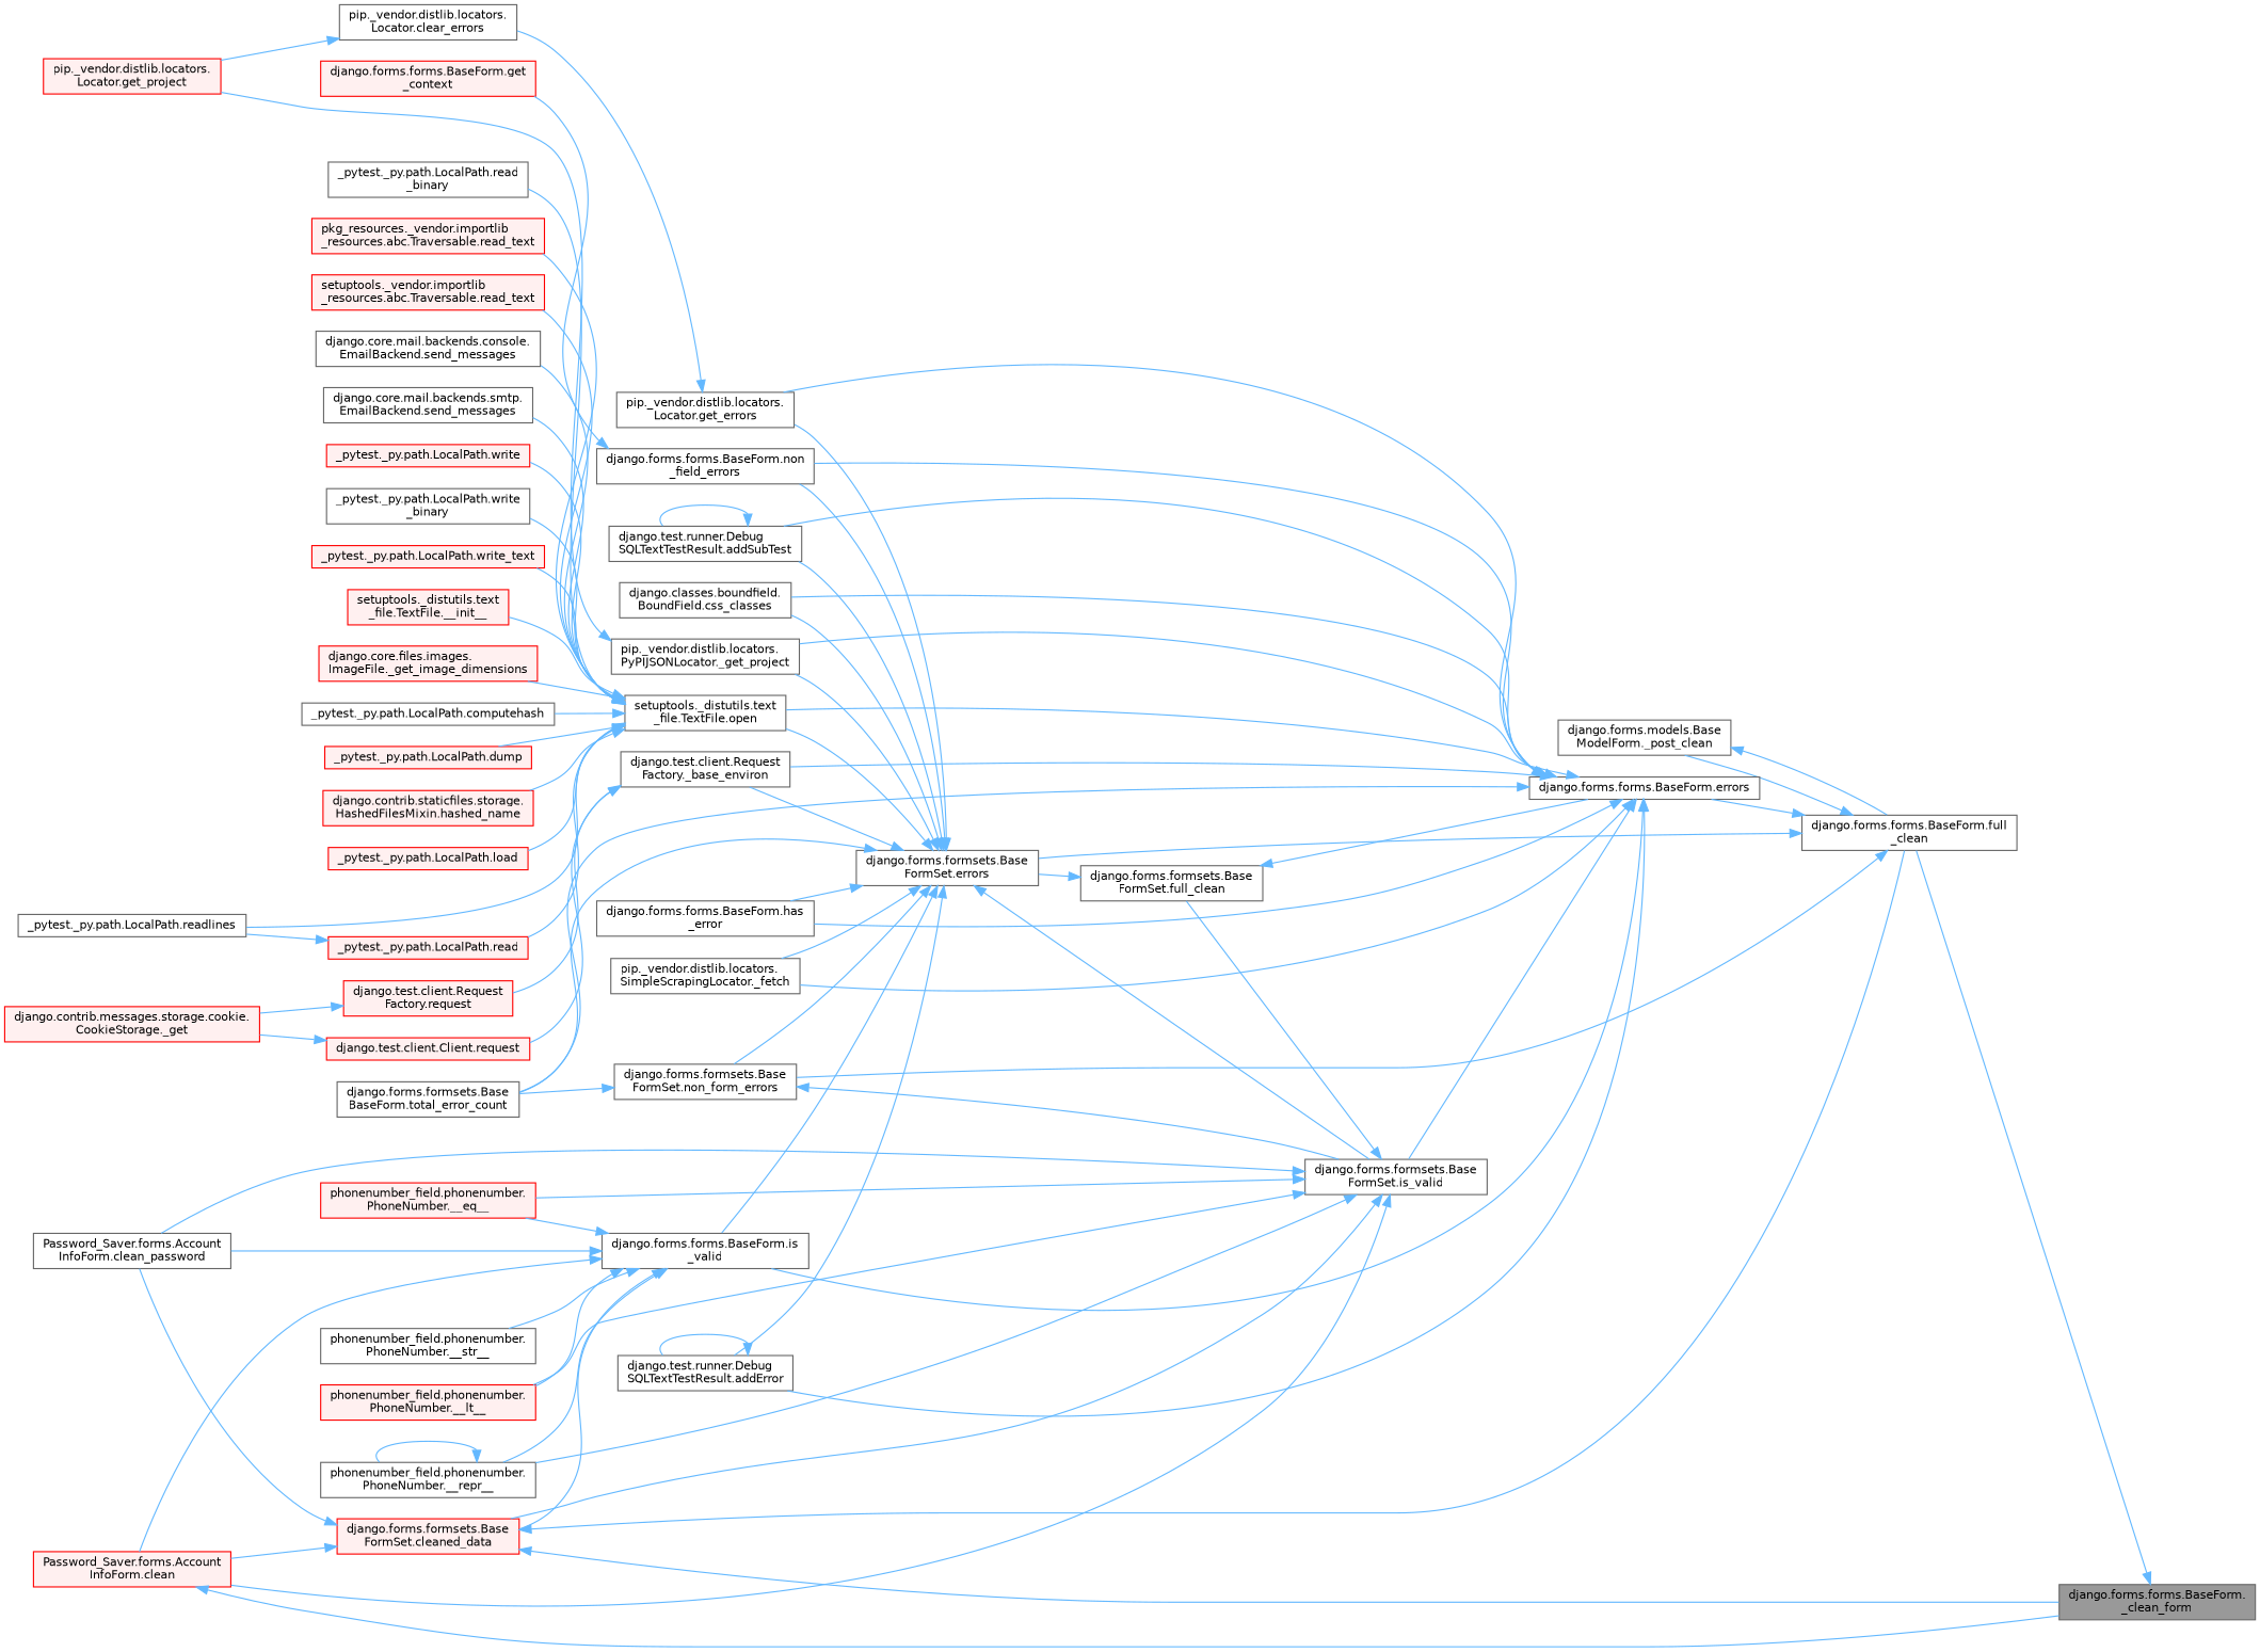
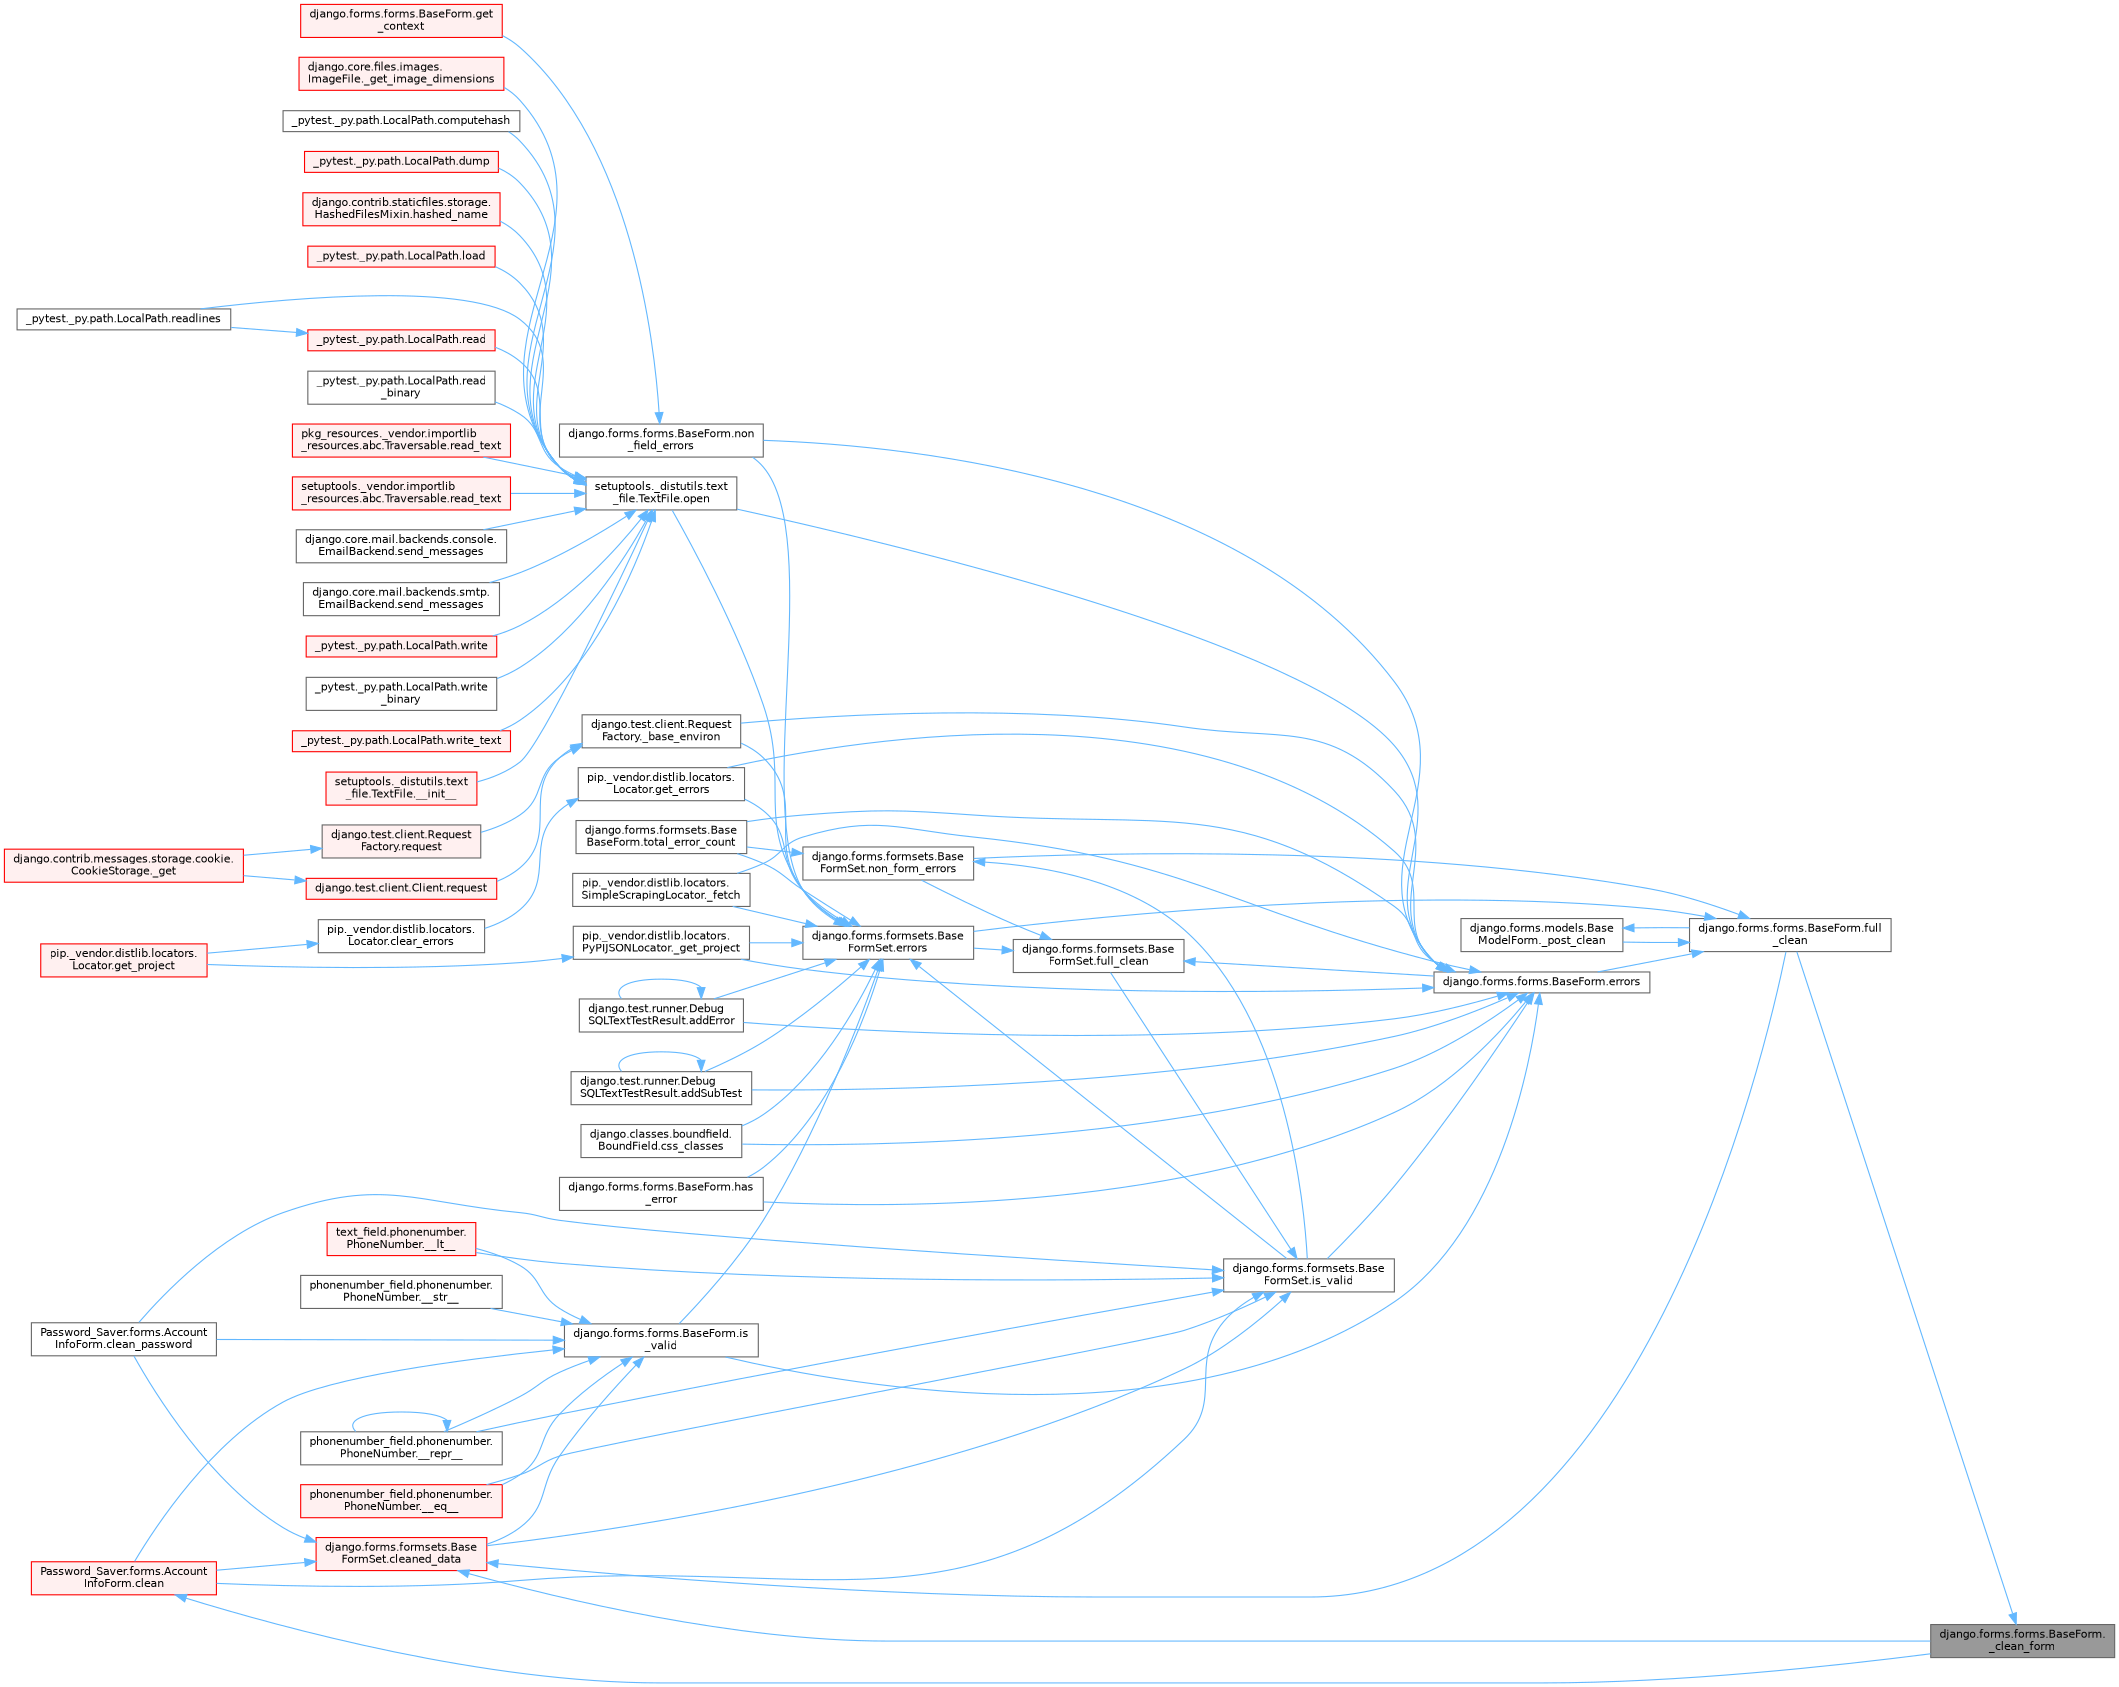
  digraph {
    rankdir=RL
    node [color=grey40 fillcolor=white fontname=Helvetica fontsize=10 shape=box style=filled]
    edge [color=steelblue1 dir=back fontname=Helvetica fontsize=10 labelfontname=Helvetica labelfontsize=10 style=solid]
    n1 [color=gray40 fillcolor=grey60 fontcolor=black height=0.2 label="django.forms.forms.BaseForm.\l_clean_form" width=0.4]
    n2 [height=0.2 label="django.forms.forms.BaseForm.full\l_clean" width=0.4]
    n3 [height=0.2 label="django.forms.models.Base\lModelForm._post_clean" width=0.4]
    n4 [height=0.2 label="django.forms.forms.BaseForm.errors" width=0.4]
    n5 [height=0.2 label="django.forms.formsets.Base\lFormSet.errors" width=0.4]
    n6 [height=0.2 label="django.forms.formsets.Base\lFormSet.non_form_errors" width=0.4]
    n7 [height=0.2 label="django.test.client.Request\lFactory._base_environ" width=0.4]
    n8 [height=0.2 label="pip._vendor.distlib.locators.\lSimpleScrapingLocator._fetch" width=0.4]
    n9 [height=0.2 label="pip._vendor.distlib.locators.\lPyPIJSONLocator._get_project" width=0.4]
    n10 [height=0.2 label="django.test.runner.Debug\lSQLTextTestResult.addError" width=0.4]
    n11 [height=0.2 label="django.test.runner.Debug\lSQLTextTestResult.addSubTest" width=0.4]
    n12 [height=0.2 label="django.classes.boundfield.\lBoundField.css_classes" width=0.4]
    n13 [height=0.2 label="pip._vendor.distlib.locators.\lLocator.get_errors" width=0.4]
    n14 [height=0.2 label="django.forms.forms.BaseForm.has\l_error" width=0.4]
    n15 [height=0.2 label="django.forms.forms.BaseForm.is\l_valid" width=0.4]
    n16 [height=0.2 label="django.forms.formsets.Base\lFormSet.is_valid" width=0.4]
    n17 [height=0.2 label="django.forms.forms.BaseForm.non\l_field_errors" width=0.4]
    n18 [height=0.2 label="setuptools._distutils.text\l_file.TextFile.open" width=0.4]
    n19 [height=0.2 label="django.forms.formsets.Base\lBaseForm.total_error_count" width=0.4]
    n20 [color=red fillcolor="#FFF0F0" height=0.2 label="django.test.client.Client.request" width=0.4]
-   n21 [color=red fillcolor="#FFF0F0" height=0.2 label="django.test.client.Request\lFactory.request" width=0.4]
+   n21 [fillcolor="#FFF0F0" height=0.2 label="django.test.client.Request\lFactory.request" width=0.4]
    n22 [color=red fillcolor="#FFF0F0" height=0.2 label="pip._vendor.distlib.locators.\lLocator.get_project" width=0.4]
    n23 [height=0.2 label="pip._vendor.distlib.locators.\lLocator.clear_errors" width=0.4]
    n24 [color=red fillcolor="#FFF0F0" height=0.2 label="phonenumber_field.phonenumber.\lPhoneNumber.__eq__" width=0.4]
-   n25 [color=red fillcolor="#FFF0F0" height=0.2 label="phonenumber_field.phonenumber.\lPhoneNumber.__lt__" width=0.4]
+   n25 [color=red fillcolor="#FFF0F0" height=0.2 label="text_field.phonenumber.\lPhoneNumber.__lt__" width=0.4]
    n26 [height=0.2 label="phonenumber_field.phonenumber.\lPhoneNumber.__repr__" width=0.4]
    n27 [height=0.2 label="phonenumber_field.phonenumber.\lPhoneNumber.__str__" width=0.4]
    n28 [color=red fillcolor="#FFF0F0" height=0.2 label="Password_Saver.forms.Account\lInfoForm.clean" width=0.4]
    n29 [height=0.2 label="Password_Saver.forms.Account\lInfoForm.clean_password" width=0.4]
    n30 [color=red fillcolor="#FFF0F0" height=0.2 label="django.forms.formsets.Base\lFormSet.cleaned_data" width=0.4]
    n31 [height=0.2 label="django.forms.formsets.Base\lFormSet.full_clean" width=0.4]
    n32 [color=red fillcolor="#FFF0F0" height=0.2 label="django.forms.forms.BaseForm.get\l_context" width=0.4]
    n33 [color=red fillcolor="#FFF0F0" height=0.2 label="setuptools._distutils.text\l_file.TextFile.__init__" width=0.4]
    n34 [color=red fillcolor="#FFF0F0" height=0.2 label="django.core.files.images.\lImageFile._get_image_dimensions" width=0.4]
    n35 [height=0.2 label="_pytest._py.path.LocalPath.computehash" width=0.4]
    n36 [color=red fillcolor="#FFF0F0" height=0.2 label="_pytest._py.path.LocalPath.dump" width=0.4]
    n37 [color=red fillcolor="#FFF0F0" height=0.2 label="django.contrib.staticfiles.storage.\lHashedFilesMixin.hashed_name" width=0.4]
    n38 [color=red fillcolor="#FFF0F0" height=0.2 label="_pytest._py.path.LocalPath.load" width=0.4]
    n39 [color=red fillcolor="#FFF0F0" height=0.2 label="_pytest._py.path.LocalPath.read" width=0.4]
    n40 [height=0.2 label="_pytest._py.path.LocalPath.readlines" width=0.4]
    n41 [height=0.2 label="_pytest._py.path.LocalPath.read\l_binary" width=0.4]
    n42 [color=red fillcolor="#FFF0F0" height=0.2 label="pkg_resources._vendor.importlib\l_resources.abc.Traversable.read_text" width=0.4]
    n43 [color=red fillcolor="#FFF0F0" height=0.2 label="setuptools._vendor.importlib\l_resources.abc.Traversable.read_text" width=0.4]
    n44 [height=0.2 label="django.core.mail.backends.console.\lEmailBackend.send_messages" width=0.4]
    n45 [height=0.2 label="django.core.mail.backends.smtp.\lEmailBackend.send_messages" width=0.4]
    n46 [color=red fillcolor="#FFF0F0" height=0.2 label="_pytest._py.path.LocalPath.write" width=0.4]
    n47 [height=0.2 label="_pytest._py.path.LocalPath.write\l_binary" width=0.4]
    n48 [color=red fillcolor="#FFF0F0" height=0.2 label="_pytest._py.path.LocalPath.write_text" width=0.4]
    n49 [color=red fillcolor="#FFF0F0" height=0.2 label="django.contrib.messages.storage.cookie.\lCookieStorage._get" width=0.4]
    n1 -> n2
    n2 -> n3
    n2 -> n4
    n2 -> n5
    n2 -> n6
    n3 -> n2
    n4 -> n7
    n4 -> n8
    n4 -> n9
    n4 -> n10
    n4 -> n11
    n4 -> n12
    n4 -> n13
    n4 -> n14
    n4 -> n15
    n4 -> n16
    n4 -> n17
    n4 -> n18
    n4 -> n19
    n5 -> n7
    n5 -> n8
    n5 -> n9
    n5 -> n10
    n5 -> n11
    n5 -> n12
    n5 -> n13
    n5 -> n14
    n5 -> n15
    n5 -> n16
    n5 -> n17
    n5 -> n18
    n5 -> n19
    n6 -> n16
    n6 -> n19
    n7 -> n20
    n7 -> n21
    n9 -> n22
    n10 -> n10
    n11 -> n11
    n13 -> n23
    n15 -> n24
    n15 -> n25
    n15 -> n26
    n15 -> n27
    n15 -> n28
    n15 -> n29
    n15 -> n30
    n16 -> n24
    n16 -> n25
    n16 -> n26
    n16 -> n28
    n16 -> n29
    n16 -> n30
    n16 -> n31
    n17 -> n32
    n18 -> n33
    n18 -> n34
    n18 -> n35
    n18 -> n36
    n18 -> n37
    n18 -> n38
    n18 -> n39
    n18 -> n40
    n18 -> n41
    n18 -> n42
    n18 -> n43
    n18 -> n44
    n18 -> n45
    n18 -> n46
    n18 -> n47
    n18 -> n48
    n20 -> n49
    n21 -> n49
    n23 -> n22
    n26 -> n26
    n28 -> n1
    n30 -> n1
    n30 -> n2
    n30 -> n28
    n30 -> n29
    n31 -> n4
    n31 -> n5
-   n5 -> n6
+   n31 -> n6
    n39 -> n40
  }
